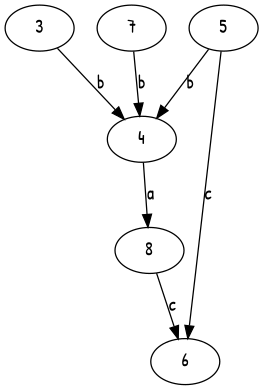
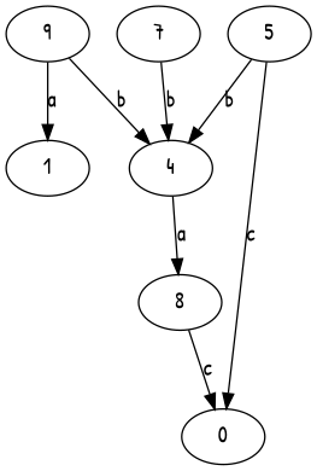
  strict digraph {
    fontname="Patrick Hand"
    node [fontname="Patrick Hand"]
    edge [fontname="Patrick Hand"]
-   3
+   3 [label=9]
+   1
    4
    8
    7
-   6
+   6 [label=0]
    n7 [label=5]
+   3 -> 1 [label=a]
    3 -> 4 [label=b]
    4 -> 8 [label=a]
    8 -> 6 [label=c]
    7 -> 4 [label=b]
    n7 -> 4 [label=b]
    n7 -> 6 [label=c]
  }
